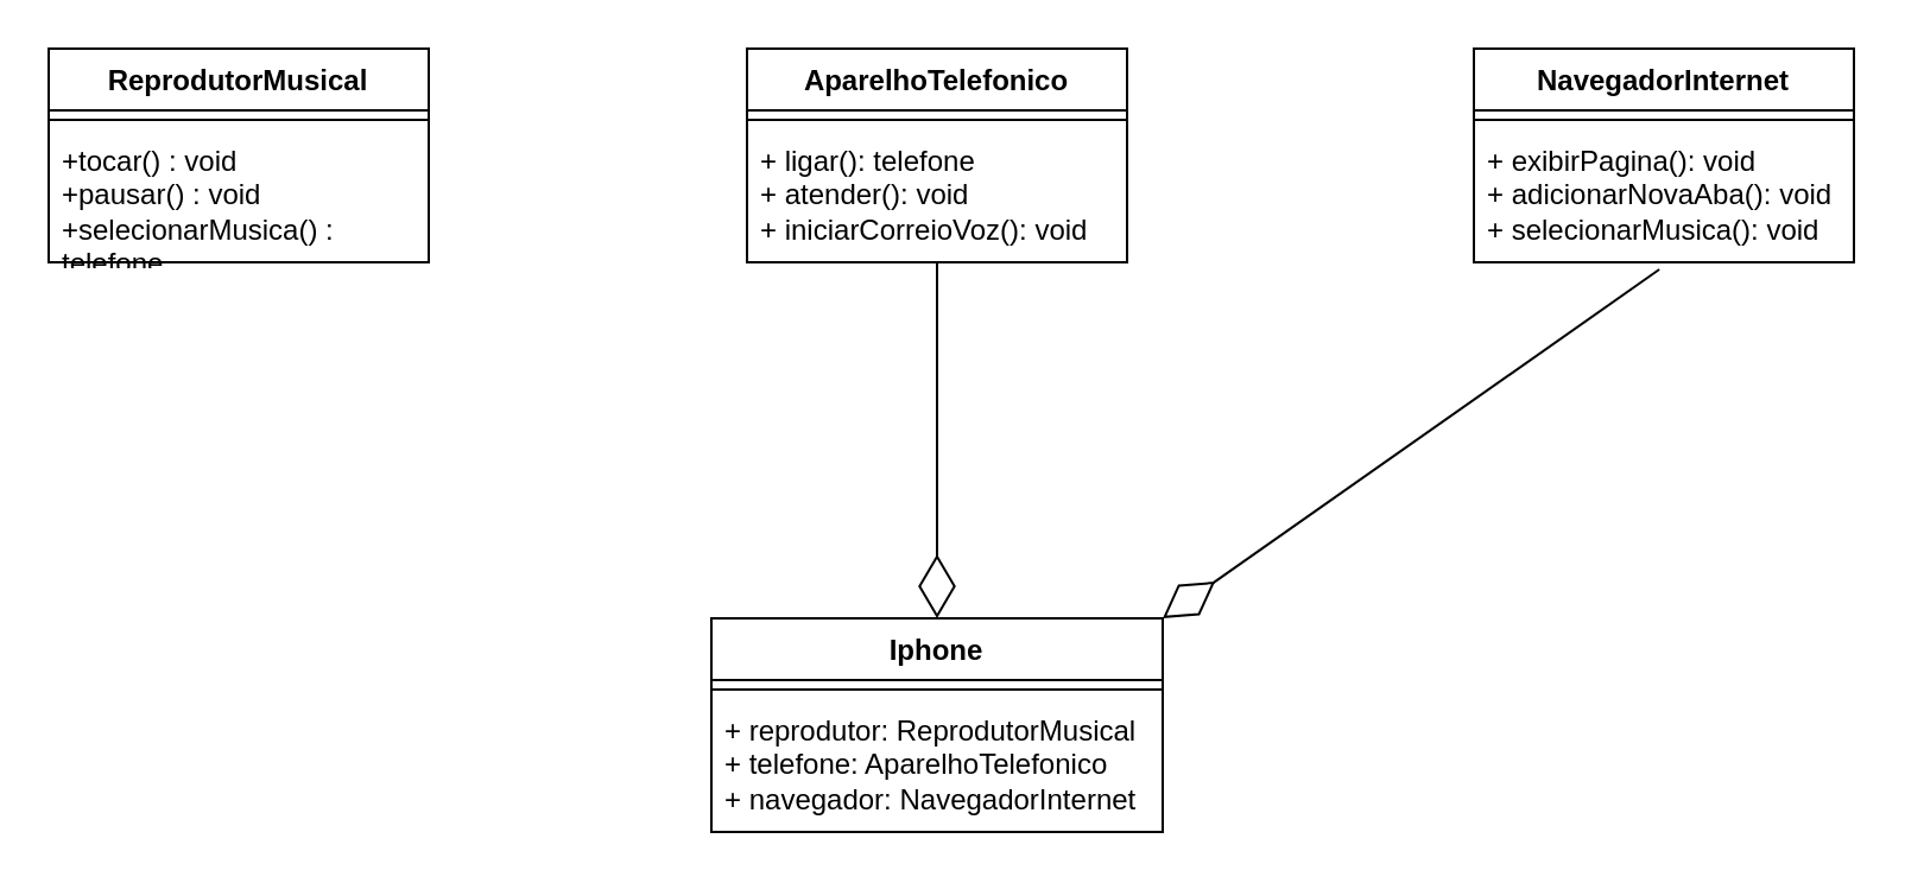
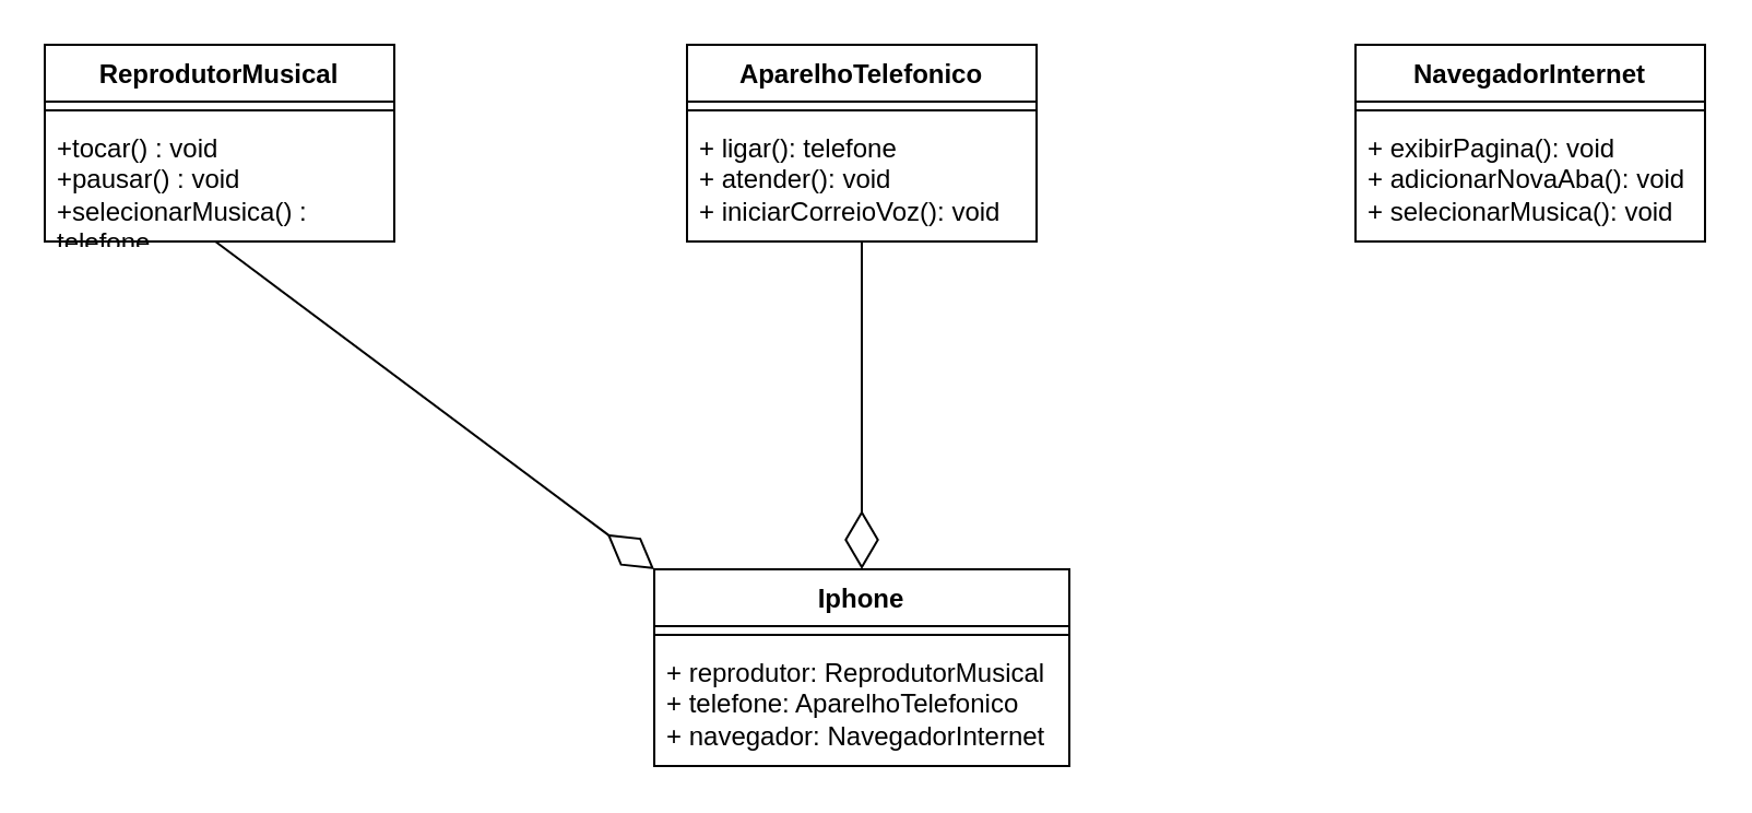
  <mxCell id="0" />
  <mxCell id="1" parent="0" />
  <mxCell id="2" value="ReprodutorMusical&lt;div&gt;&lt;br&gt;&lt;/div&gt;" style="swimlane;fontStyle=1;align=center;verticalAlign=top;childLayout=stackLayout;horizontal=1;startSize=26;horizontalStack=0;resizeParent=1;resizeParentMax=0;resizeLast=0;collapsible=1;marginBottom=0;whiteSpace=wrap;html=1;" vertex="1" parent="1"><mxGeometry x="20" y="20" width="160" height="90" as="geometry" /></mxCell>
  <mxCell id="3" value="" style="line;strokeWidth=1;fillColor=none;align=left;verticalAlign=middle;spacingTop=-1;spacingLeft=3;spacingRight=3;rotatable=0;labelPosition=right;points=[];portConstraint=eastwest;strokeColor=inherit;" vertex="1" parent="2"><mxGeometry y="26" width="160" height="8" as="geometry" /></mxCell>
  <mxCell id="4" value="+tocar() : void&lt;div&gt;+pausar() : void&lt;/div&gt;&lt;div&gt;+selecionarMusica() : telefone&lt;/div&gt;" style="text;strokeColor=none;fillColor=none;align=left;verticalAlign=top;spacingLeft=4;spacingRight=4;overflow=hidden;rotatable=0;points=[[0,0.5],[1,0.5]];portConstraint=eastwest;whiteSpace=wrap;html=1;" vertex="1" parent="2"><mxGeometry y="34" width="160" height="56" as="geometry" /></mxCell>
  <mxCell id="5" value="NavegadorInternet&lt;div&gt;&lt;br&gt;&lt;/div&gt;" style="swimlane;fontStyle=1;align=center;verticalAlign=top;childLayout=stackLayout;horizontal=1;startSize=26;horizontalStack=0;resizeParent=1;resizeParentMax=0;resizeLast=0;collapsible=1;marginBottom=0;whiteSpace=wrap;html=1;" vertex="1" parent="1"><mxGeometry x="620" y="20" width="160" height="90" as="geometry" /></mxCell>
  <mxCell id="6" value="" style="line;strokeWidth=1;fillColor=none;align=left;verticalAlign=middle;spacingTop=-1;spacingLeft=3;spacingRight=3;rotatable=0;labelPosition=right;points=[];portConstraint=eastwest;strokeColor=inherit;" vertex="1" parent="5"><mxGeometry y="26" width="160" height="8" as="geometry" /></mxCell>
  <mxCell id="7" value="+ exibirPagina(): void&lt;div&gt;+ adicionarNovaAba(): void&lt;/div&gt;&lt;div&gt;+ selecionarMusica(): void&lt;/div&gt;" style="text;strokeColor=none;fillColor=none;align=left;verticalAlign=top;spacingLeft=4;spacingRight=4;overflow=hidden;rotatable=0;points=[[0,0.5],[1,0.5]];portConstraint=eastwest;whiteSpace=wrap;html=1;" vertex="1" parent="5"><mxGeometry y="34" width="160" height="56" as="geometry" /></mxCell>
  <mxCell id="8" value="AparelhoTelefonico&lt;div&gt;&lt;br&gt;&lt;/div&gt;" style="swimlane;fontStyle=1;align=center;verticalAlign=top;childLayout=stackLayout;horizontal=1;startSize=26;horizontalStack=0;resizeParent=1;resizeParentMax=0;resizeLast=0;collapsible=1;marginBottom=0;whiteSpace=wrap;html=1;" vertex="1" parent="1"><mxGeometry x="314" y="20" width="160" height="90" as="geometry" /></mxCell>
  <mxCell id="9" value="" style="line;strokeWidth=1;fillColor=none;align=left;verticalAlign=middle;spacingTop=-1;spacingLeft=3;spacingRight=3;rotatable=0;labelPosition=right;points=[];portConstraint=eastwest;strokeColor=inherit;" vertex="1" parent="8"><mxGeometry y="26" width="160" height="8" as="geometry" /></mxCell>
  <mxCell id="10" value="+ ligar(): telefone&lt;div&gt;+ atender(): void&lt;/div&gt;&lt;div&gt;+ iniciarCorreioVoz(): void&lt;/div&gt;" style="text;strokeColor=none;fillColor=none;align=left;verticalAlign=top;spacingLeft=4;spacingRight=4;overflow=hidden;rotatable=0;points=[[0,0.5],[1,0.5]];portConstraint=eastwest;whiteSpace=wrap;html=1;" vertex="1" parent="8"><mxGeometry y="34" width="160" height="56" as="geometry" /></mxCell>
  <mxCell id="11" value="Iphone" style="swimlane;fontStyle=1;align=center;verticalAlign=top;childLayout=stackLayout;horizontal=1;startSize=26;horizontalStack=0;resizeParent=1;resizeParentMax=0;resizeLast=0;collapsible=1;marginBottom=0;whiteSpace=wrap;html=1;" vertex="1" parent="1"><mxGeometry x="299" y="260" width="190" height="90" as="geometry" /></mxCell>
  <mxCell id="12" value="" style="line;strokeWidth=1;fillColor=none;align=left;verticalAlign=middle;spacingTop=-1;spacingLeft=3;spacingRight=3;rotatable=0;labelPosition=right;points=[];portConstraint=eastwest;strokeColor=inherit;" vertex="1" parent="11"><mxGeometry y="26" width="190" height="8" as="geometry" /></mxCell>
  <mxCell id="13" value="+ reprodutor: ReprodutorMusical&lt;div&gt;+ telefone: AparelhoTelefonico&lt;/div&gt;&lt;div&gt;+ navegador: NavegadorInternet&lt;/div&gt;&lt;div&gt;&lt;br&gt;&lt;/div&gt;" style="text;strokeColor=none;fillColor=none;align=left;verticalAlign=top;spacingLeft=4;spacingRight=4;overflow=hidden;rotatable=0;points=[[0,0.5],[1,0.5]];portConstraint=eastwest;whiteSpace=wrap;html=1;" vertex="1" parent="11"><mxGeometry y="34" width="190" height="56" as="geometry" /></mxCell>
- <mxCell id="14" value="" style="endArrow=diamondThin;endFill=0;endSize=24;html=1;entryX=1;entryY=0;entryDx=0;entryDy=0;exitX=0.488;exitY=1.054;exitDx=0;exitDy=0;exitPerimeter=0;" edge="1" parent="1" source="7" target="11"><mxGeometry width="160" relative="1" as="geometry"><mxPoint x="710" y="100" as="sourcePoint" /><mxPoint x="470" y="410" as="targetPoint" /></mxGeometry></mxCell>
  <mxCell id="15" value="" style="endArrow=diamondThin;endFill=0;endSize=24;html=1;" edge="1" parent="1" source="10" target="11"><mxGeometry width="160" relative="1" as="geometry"><mxPoint x="310" y="410" as="sourcePoint" /><mxPoint x="470" y="410" as="targetPoint" /></mxGeometry></mxCell>
+ <mxCell id="16" value="" style="endArrow=diamondThin;endFill=0;endSize=24;html=1;exitX=0.488;exitY=1;exitDx=0;exitDy=0;exitPerimeter=0;entryX=0;entryY=0;entryDx=0;entryDy=0;" edge="1" parent="1" source="4" target="11"><mxGeometry width="160" relative="1" as="geometry"><mxPoint x="70" y="170" as="sourcePoint" /><mxPoint x="230" y="170" as="targetPoint" /></mxGeometry></mxCell>
